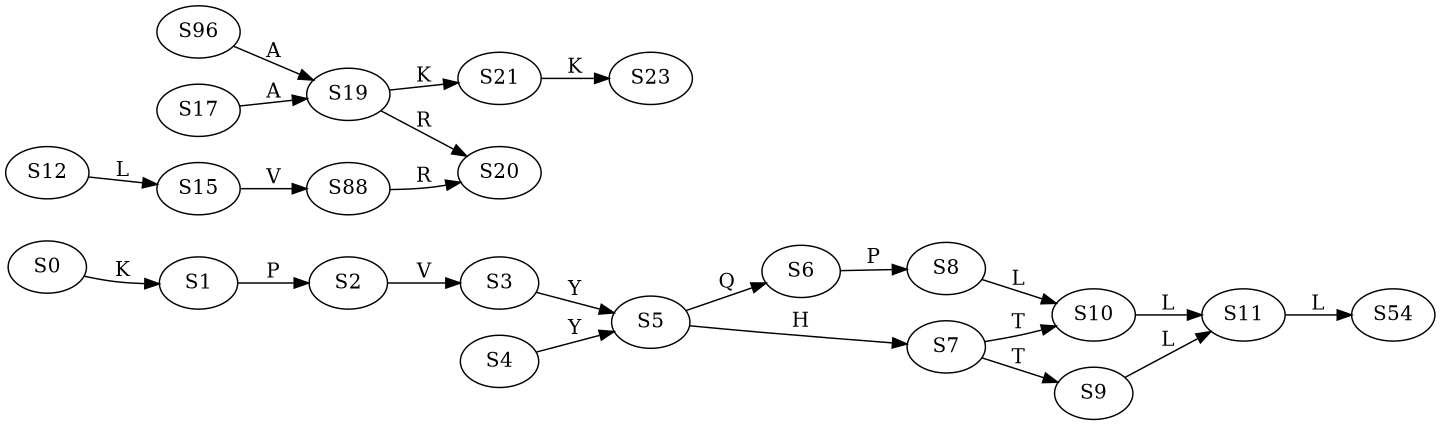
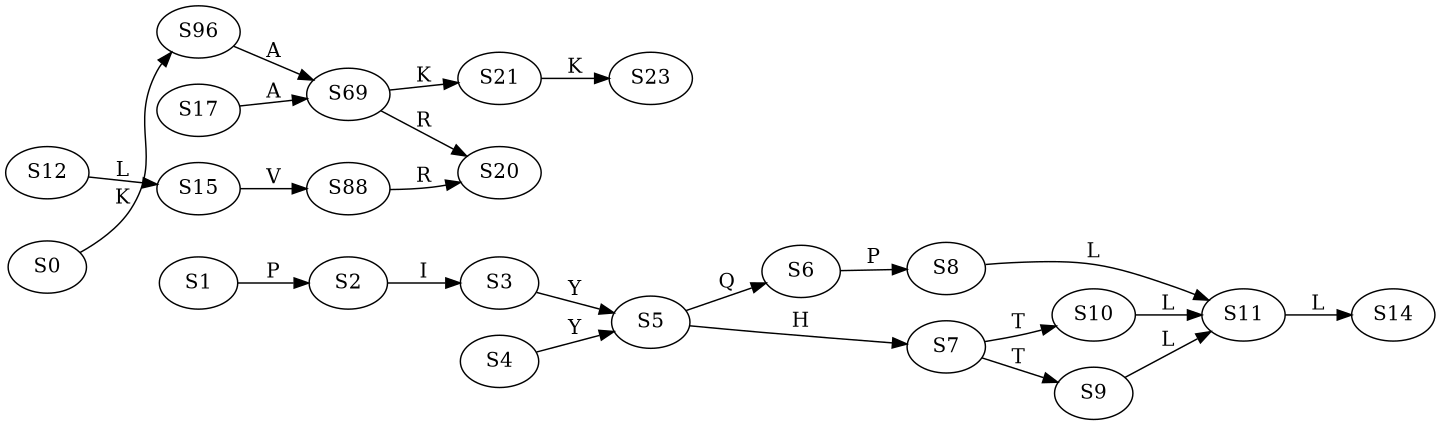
  strict digraph {
    rankdir=LR
    S0
    S1
    S2
    S3
    S5
    S4
    S6
    S7
    S8
    S9
    S10
    S11
-   S14 [label=S54]
+   S14
    S12
    S15
    n16 [label=S88]
    n17 [label=S96]
-   S19
+   S19 [label=S69]
    S17
    S20
    S21
    S23
-   S0 -> S1 [label=K]
+   S0 -> n17 [label=K]
    S1 -> S2 [label=P]
-   S2 -> S3 [label=V]
+   S2 -> S3 [label=I]
    S3 -> S5 [label=Y]
    S5 -> S6 [label=Q]
    S5 -> S7 [label=H]
    S4 -> S5 [label=Y]
    S6 -> S8 [label=P]
    S7 -> S9 [label=T]
    S7 -> S10 [label=T]
-   S8 -> S10 [label=L]
+   S8 -> S11 [label=L]
    S9 -> S11 [label=L]
    S10 -> S11 [label=L]
    S11 -> S14 [label=L]
    S12 -> S15 [label=L]
    S15 -> n16 [label=V]
    n16 -> S20 [label=R]
    n17 -> S19 [label=A]
    S19 -> S20 [label=R]
    S19 -> S21 [label=K]
    S17 -> S19 [label=A]
    S21 -> S23 [label=K]
  }
